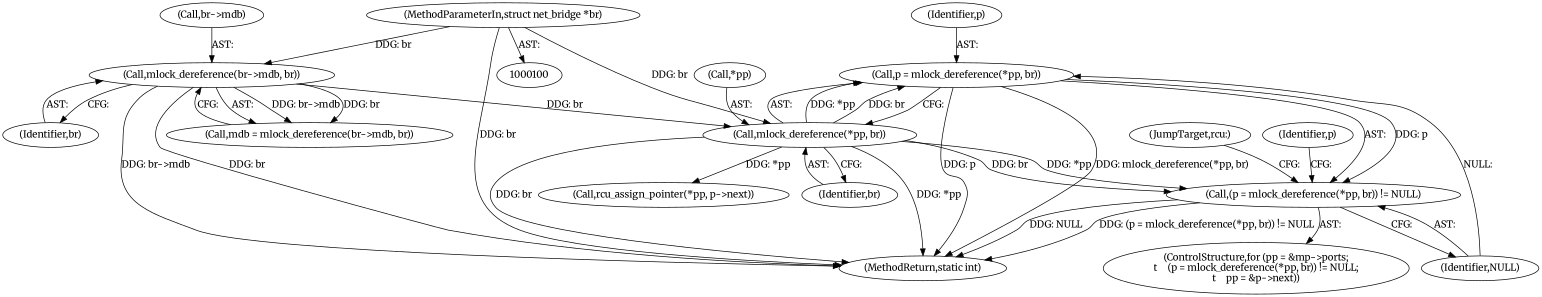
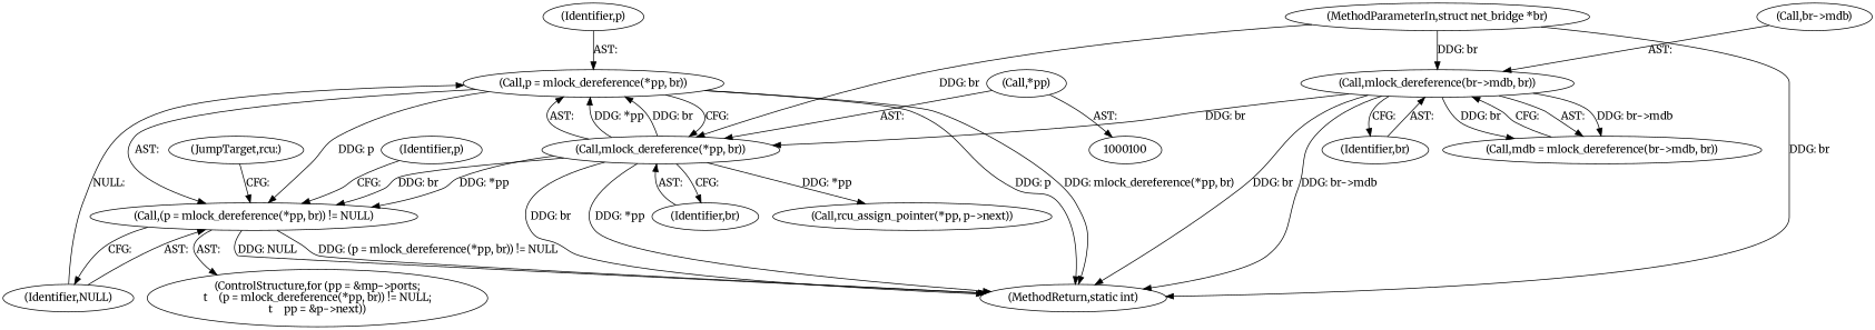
  digraph {
    fontname=Merriweather
    node [fontname=Merriweather]
    edge [fontname=Merriweather]
    n1 [label="(Call,p = mlock_dereference(*pp, br))"]
    n2 [label="(Call,mlock_dereference(*pp, br))"]
    n3 [label="(Call,(p = mlock_dereference(*pp, br)) != NULL)"]
    n4 [label="(MethodReturn,static int)"]
    n5 [label="(Identifier,br)"]
    n6 [label="(Call,rcu_assign_pointer(*pp, p->next))"]
    n7 [label="(Identifier,NULL)"]
    n8 [label="(ControlStructure,for (pp = &mp->ports;\n\t     (p = mlock_dereference(*pp, br)) != NULL;\n\t     pp = &p->next))"]
    n9 [label="(Call,mlock_dereference(br->mdb, br))"]
    n10 [label="(Identifier,br)"]
    n11 [label="(Call,mdb = mlock_dereference(br->mdb, br))"]
    n12 [label="(MethodParameterIn,struct net_bridge *br)"]
    1000100
    n14 [label="(Call,br->mdb)"]
    n15 [label="(JumpTarget,rcu:)"]
    n16 [label="(Identifier,p)"]
    n17 [label="(Call,*pp)"]
    n18 [label="(Identifier,p)"]
    n1 -> n2 [label="CFG: "]
    n1 -> n3 [label="AST: "]
    n1 -> n3 [label="DDG: p"]
    n1 -> n4 [label="DDG: p"]
    n1 -> n4 [label="DDG: mlock_dereference(*pp, br)"]
    n2 -> n1 [label="AST: "]
    n2 -> n1 [label="DDG: *pp"]
    n2 -> n1 [label="DDG: br"]
    n2 -> n3 [label="DDG: *pp"]
    n2 -> n3 [label="DDG: br"]
    n2 -> n4 [label="DDG: br"]
    n2 -> n4 [label="DDG: *pp"]
    n2 -> n5 [label="CFG: "]
    n2 -> n6 [label="DDG: *pp"]
    n3 -> n4 [label="DDG: (p = mlock_dereference(*pp, br)) != NULL"]
    n3 -> n4 [label="DDG: NULL"]
    n3 -> n7 [label="CFG: "]
    n3 -> n8 [label="AST: "]
    n5 -> n2 [label="AST: "]
    n7 -> n1 [label="NULL: "]
    n7 -> n3 [label="AST: "]
    n9 -> n2 [label="DDG: br"]
    n9 -> n4 [label="DDG: br->mdb"]
    n9 -> n4 [label="DDG: br"]
    n9 -> n10 [label="CFG: "]
    n9 -> n11 [label="AST: "]
    n9 -> n11 [label="DDG: br->mdb"]
    n9 -> n11 [label="DDG: br"]
    n10 -> n9 [label="AST: "]
    n11 -> n9 [label="CFG: "]
    n12 -> n2 [label="DDG: br"]
    n12 -> n4 [label="DDG: br"]
    n12 -> n9 [label="DDG: br"]
-   n12 -> 1000100 [label="AST: "]
+   n17 -> 1000100 [label="AST: "]
    n14 -> n9 [label="AST: "]
    n15 -> n3 [label="CFG: "]
    n16 -> n3 [label="CFG: "]
    n17 -> n2 [label="AST: "]
    n18 -> n1 [label="AST: "]
  }
